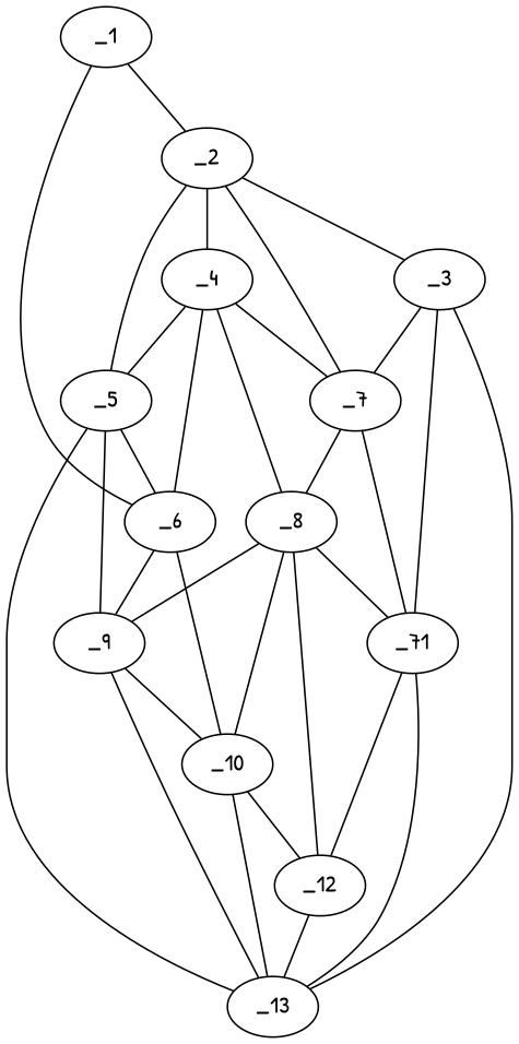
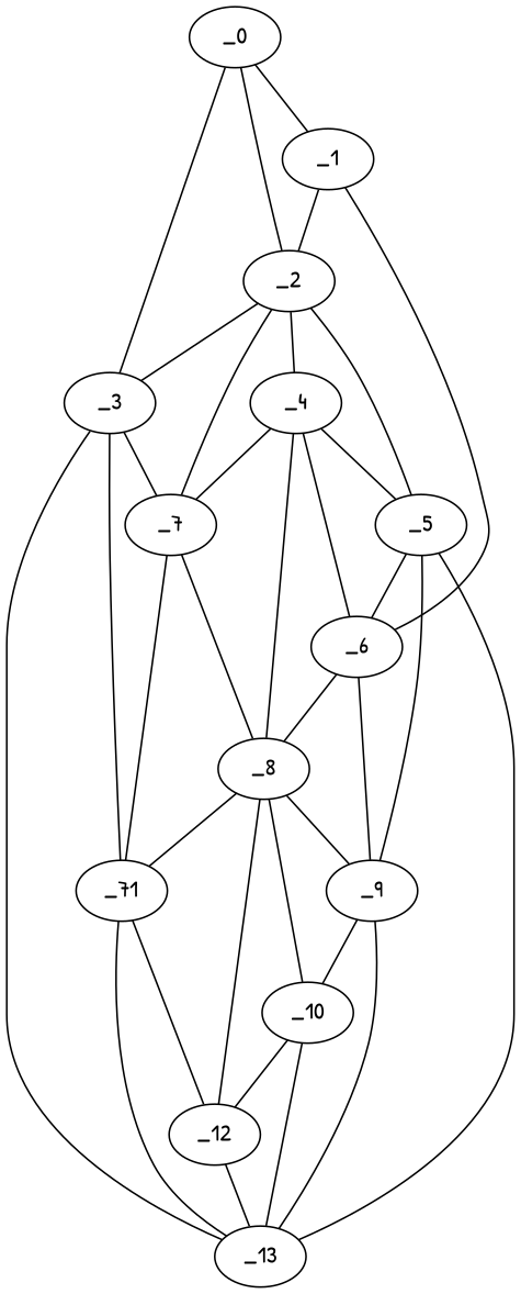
  graph {
    fontname="Patrick Hand"
    node [fontname="Patrick Hand" y=36]
    edge [fontname="Patrick Hand" valence=2]
+   _0 [x=22 y=43]
    _1 [x=34]
    _2 [x=40]
    _3 [x=69 y=100]
    _6 [x=79]
    _5 [x=77 y=32]
    _4 [x=71 y=35]
    _7 [x=81 y=68]
    n9 [label=_71 x=104 y=64]
    _13 [x=122 y=46]
    _9 [x=90 y=41]
    _8 [x=84 y=62]
    _12 [x=107 y=58]
    _10 [x=94 y=43]
+   _0 -- _1 [valence=1]
+   _0 -- _2
+   _0 -- _3 [valence=1]
    _1 -- _2
    _1 -- _6 [valence=1]
    _2 -- _3 [valence=1]
    _2 -- _5
    _2 -- _4
    _2 -- _7 [valence=1]
    _3 -- _7 [valence=1]
    _3 -- n9
    _3 -- _13 [valence=1]
    _6 -- _9 [valence=1]
-   _6 -- _10
+   _6 -- _8
    _5 -- _6
    _5 -- _13 [valence=1]
    _5 -- _9
    _4 -- _6 [valence=1]
    _4 -- _5
    _4 -- _7
    _4 -- _8
    _7 -- n9
    _7 -- _8 [valence=1]
    n9 -- _13 [valence=1]
    n9 -- _12
    _9 -- _13 [valence=1]
    _9 -- _10
    _8 -- n9
    _8 -- _9 [valence=1]
    _8 -- _12 [valence=1]
    _8 -- _10
    _12 -- _13 [valence=1]
    _10 -- _13
    _10 -- _12
  }
